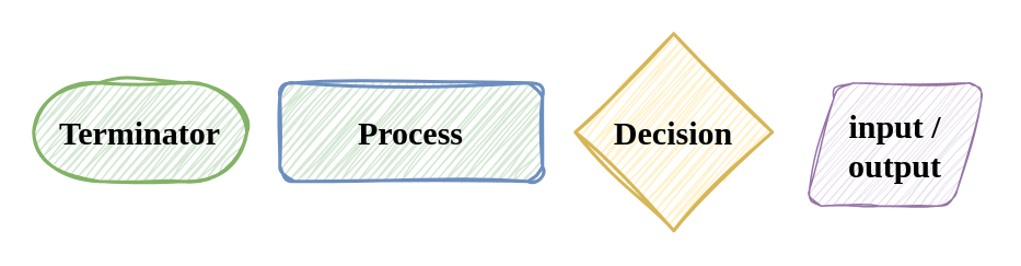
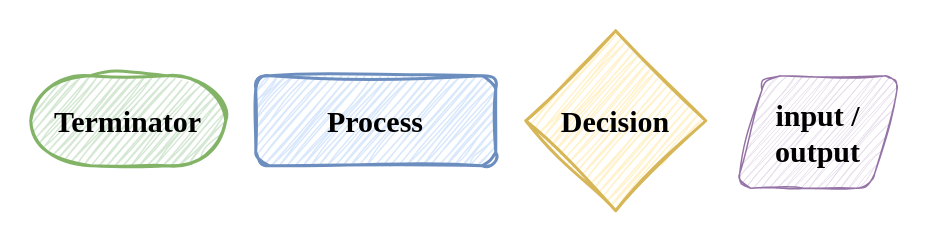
  <mxCell id="0" />
  <mxCell id="1" parent="0" />
  <mxCell id="2" value="Terminator" style="strokeWidth=2;html=1;shape=mxgraph.flowchart.terminator;whiteSpace=wrap;fillColor=#d5e8d4;strokeColor=#82b366;fontFamily=Comic Sans MS;fontStyle=1;sketch=1;hachureGap=4;jiggle=2;curveFitting=1;fontSource=https%3A%2F%2Ffonts.googleapis.com%2Fcss%3Ffamily%3DArchitects%2BDaughter;fontSize=20;sketchStyle=rough;" parent="1" vertex="1"><mxGeometry x="20" y="50" width="130" height="60" as="geometry" /></mxCell>
  <mxCell id="3" value="Decision" style="strokeWidth=2;html=1;shape=mxgraph.flowchart.decision;whiteSpace=wrap;fillColor=#fff2cc;strokeColor=#d6b656;fontFamily=Comic Sans MS;fontStyle=1;sketch=1;hachureGap=4;jiggle=2;curveFitting=1;fontSource=https%3A%2F%2Ffonts.googleapis.com%2Fcss%3Ffamily%3DArchitects%2BDaughter;fontSize=20;" parent="1" vertex="1"><mxGeometry x="350" y="20" width="120" height="120" as="geometry" /></mxCell>
- <mxCell id="4" value="Process" style="rounded=1;whiteSpace=wrap;html=1;strokeWidth=2;fontFamily=Comic Sans MS;fontSize=20;fillColor=#d5e8d4;strokeColor=#6c8ebf;fontStyle=1;sketch=1;hachureGap=4;jiggle=2;curveFitting=1;fontSource=https%3A%2F%2Ffonts.googleapis.com%2Fcss%3Ffamily%3DArchitects%2BDaughter;" parent="1" vertex="1"><mxGeometry x="170" y="50" width="160" height="60" as="geometry" /></mxCell>
+ <mxCell id="4" value="Process" style="rounded=1;whiteSpace=wrap;html=1;strokeWidth=2;fontFamily=Comic Sans MS;fontSize=20;fillColor=#dae8fc;strokeColor=#6c8ebf;fontStyle=1;sketch=1;hachureGap=4;jiggle=2;curveFitting=1;fontSource=https%3A%2F%2Ffonts.googleapis.com%2Fcss%3Ffamily%3DArchitects%2BDaughter;" parent="1" vertex="1"><mxGeometry x="170" y="50" width="160" height="60" as="geometry" /></mxCell>
  <mxCell id="5" value="input / output" style="shape=parallelogram;perimeter=parallelogramPerimeter;whiteSpace=wrap;html=1;fixedSize=1;rounded=1;fillColor=#e1d5e7;strokeColor=#9673a6;sketch=1;curveFitting=1;jiggle=2;fontFamily=Comic Sans MS;fontStyle=1;hachureGap=4;fontSource=https%3A%2F%2Ffonts.googleapis.com%2Fcss%3Ffamily%3DArchitects%2BDaughter;fontSize=20;" parent="1" vertex="1"><mxGeometry x="490" y="50" width="110" height="75" as="geometry" /></mxCell>
